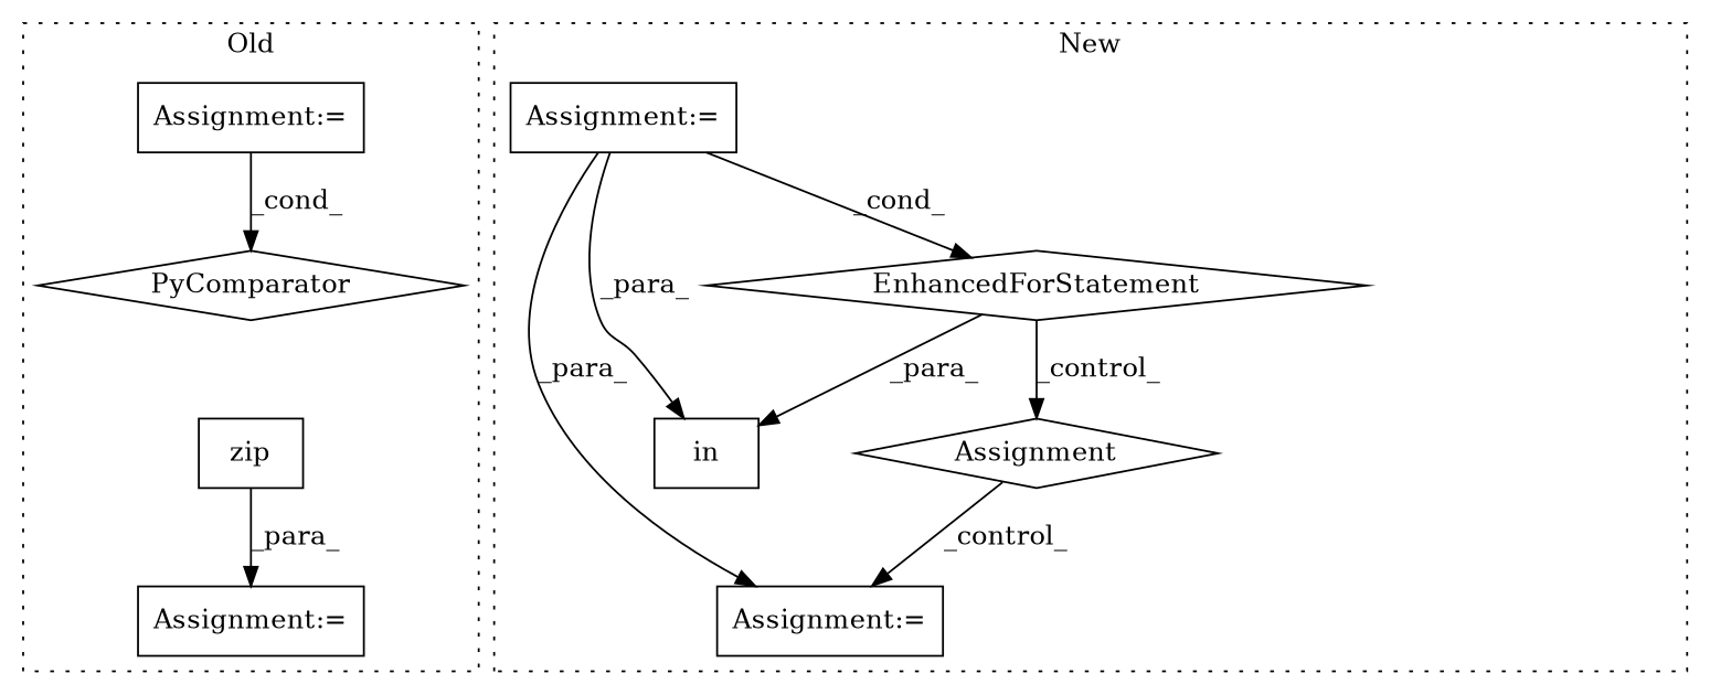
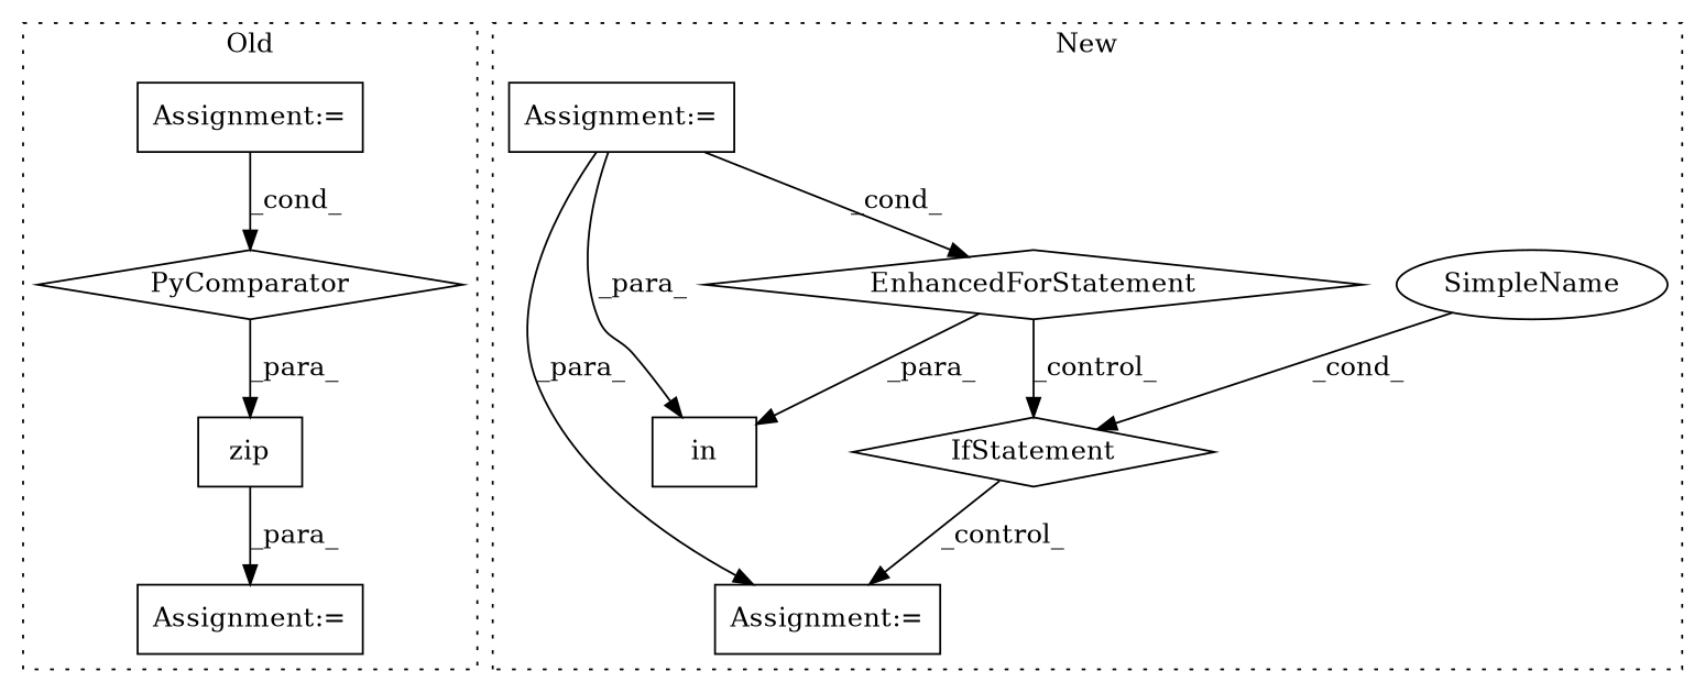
  digraph {
    node [a=7 l=39 s=11460 shape=box]
    n1 [a=32 l="4,1" label=zip s="11616,11636"]
    n2 [l=14 label="Assignment:=" s=11525]
    n3 [a=113 label=PyComparator shape=diamond]
    n4 [label="Assignment:="]
    n5 [a=105 l=32 label=in s=11095]
-   n6 [a=25 l="12,2" label=Assignment s="11083,11127" shape=diamond]
+   n6 [a=25 l="12,2" label=IfStatement s="11083,11127" shape=diamond]
    n7 [l=2 label="Assignment:=" s=11208]
+   n8 [a=42 label=SimpleName shape=ellipse l="" s=""]
    n9 [a=70 l="57,2" label=EnhancedForStatement s="10983,11071" shape=diamond]
    n10 [l="57,2" label="Assignment:=" s="10983,11071"]
    subgraph cluster_1 {
      label=Old
      style=dotted
      n1
      n2
      n3
      n4
    }
    subgraph cluster_2 {
      label=New
      style=dotted
      n5
      n6
      n7
+     n8
      n9
      n10
    }
    n1 -> n2 [label=_para_]
+   n3 -> n1 [label=_para_]
    n4 -> n3 [label=_cond_]
    n6 -> n7 [label=_control_]
+   n8 -> n6 [label=_cond_]
    n9 -> n5 [label=_para_]
    n9 -> n6 [label=_control_]
    n10 -> n5 [label=_para_]
    n10 -> n7 [label=_para_]
    n10 -> n9 [label=_cond_]
  }
